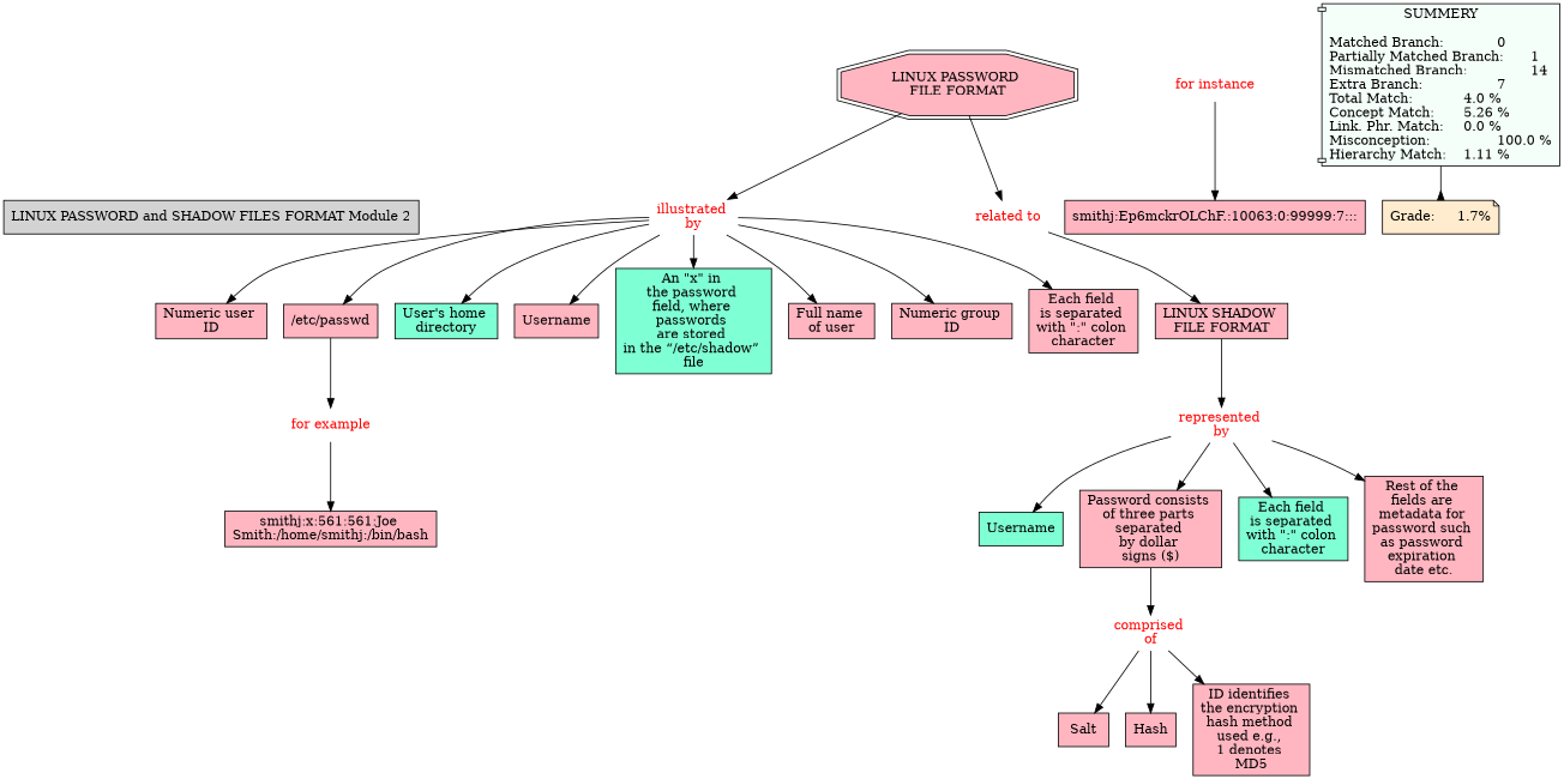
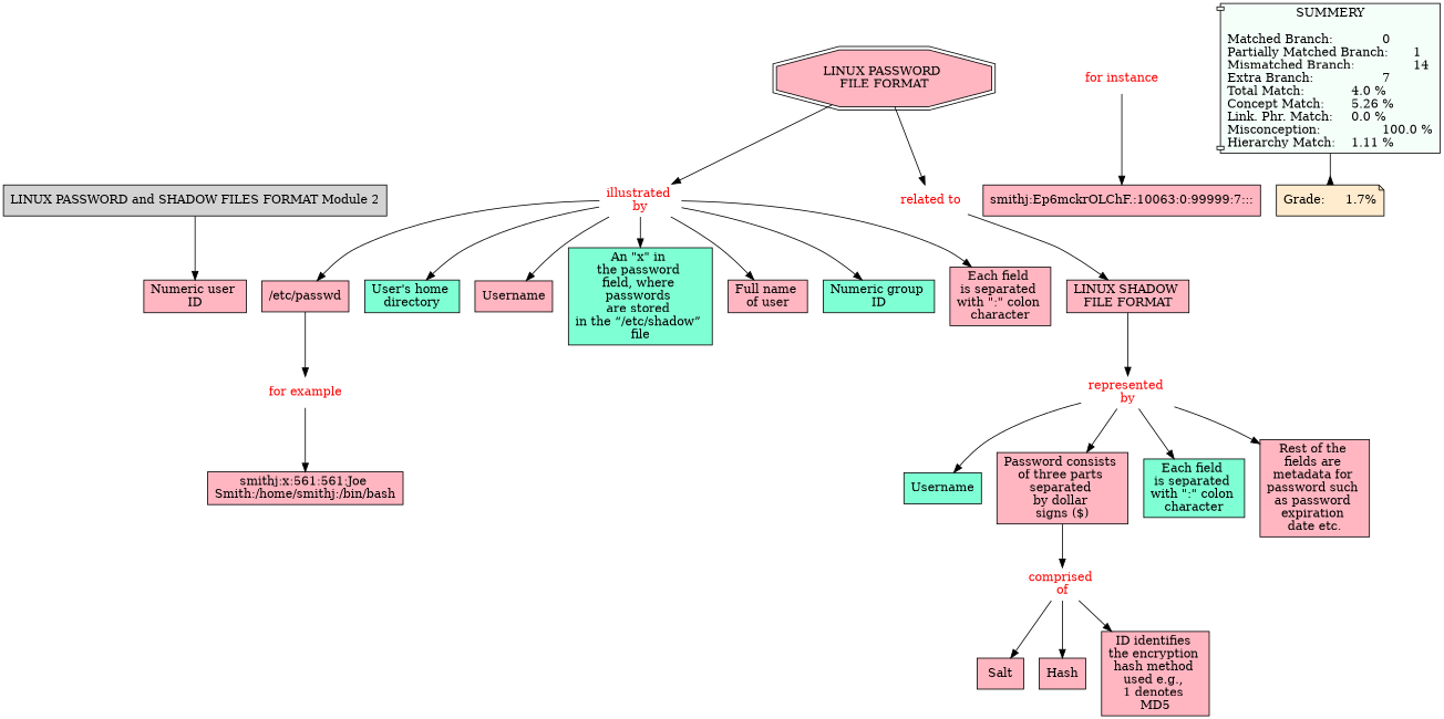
  digraph {
    node [Gsplines=true shape=rect style=filled fillcolor="#FFB6C1"]
    edge [constraint=true]
    n1 [label="LINUX PASSWORD and SHADOW FILES FORMAT Module 2" fillcolor=""]
    n2 [fontcolor=red label="represented \nby" shape=none style="" fillcolor=""]
    n3 [fillcolor=aquamarine label=Username]
    n4 [label="Password consists \nof three parts \nseparated \nby dollar \nsigns ($)"]
    n5 [fillcolor=aquamarine label="Each field \nis separated \nwith \":\" colon \ncharacter"]
    n6 [label="Rest of the \nfields are \nmetadata for \npassword such \nas password \nexpiration \ndate etc."]
    n7 [fontcolor=red label="comprised \nof" shape=none style="" fillcolor=""]
    n8 [label=Salt]
    n9 [label=Hash]
    n10 [label="ID identifies \nthe encryption \nhash method \nused e.g., \n1 denotes \nMD5"]
    n11 [fontcolor=red label="illustrated \nby" shape=none style="" fillcolor=""]
    n12 [label="Numeric user \nID"]
    n13 [label="/etc/passwd"]
    n14 [fillcolor=aquamarine label="User's home \ndirectory"]
    n15 [label=Username]
    n16 [fillcolor=aquamarine label="An \"x\" in \nthe password \nfield, where \npasswords \nare stored \nin the “/etc/shadow” \nfile"]
    n17 [label="Full name \nof user"]
-   n18 [label="Numeric group \nID"]
+   n18 [fillcolor=aquamarine label="Numeric group \nID"]
    n19 [label="Each field \nis separated \nwith \":\" colon \ncharacter"]
    n20 [fontcolor=red label="for example\n" shape=none style="" fillcolor=""]
    n21 [label="smithj:x:561:561:Joe \nSmith:/home/smithj:/bin/bash"]
    n22 [fontcolor=red label="for instance\n" shape=none style="" fillcolor=""]
    n23 [label="smithj:Ep6mckrOLChF.:10063:0:99999:7:::"]
    n24 [label="LINUX SHADOW \nFILE FORMAT\n"]
    n25 [label="LINUX PASSWORD \nFILE FORMAT\n" shape=doubleoctagon]
    n26 [fontcolor=red label="related to\n" shape=none style="" fillcolor=""]
    n27 [fillcolor="#F5FFFA" label="SUMMERY\n\nMatched Branch:		0\lPartially Matched Branch:	1\lMismatched Branch:		14\lExtra Branch:			7\lTotal Match:		4.0 %\lConcept Match:	5.26 %\lLink. Phr. Match:	0.0 %\lMisconception:		100.0 %\lHierarchy Match:	1.11 %\l" shape=component]
    n28 [fillcolor="#FFEBCD" label="Grade:	1.7%" shape=note]
    n2 -> n3
    n2 -> n4
    n2 -> n5
    n2 -> n6
    n4 -> n7
    n7 -> n8
    n7 -> n9
    n7 -> n10
-   n11 -> n12
+   n1 -> n12
    n11 -> n13
    n11 -> n14
    n11 -> n15
    n11 -> n16
    n11 -> n17
    n11 -> n18
    n11 -> n19
    n13 -> n20
    n20 -> n21
    n22 -> n23
    n24 -> n2
    n25 -> n11
    n25 -> n26
    n26 -> n24
    n27 -> n28 [arrowhead=inv color=black]
  }
